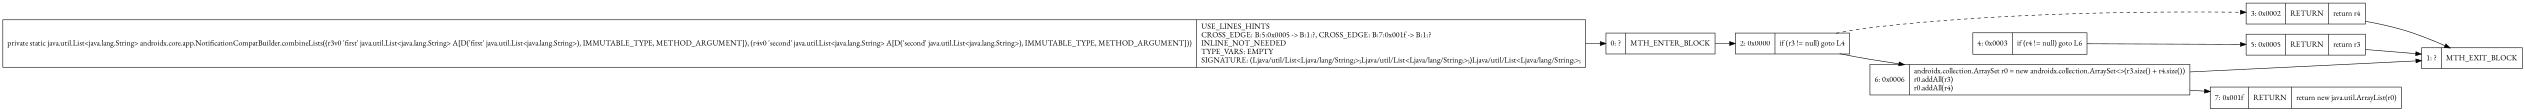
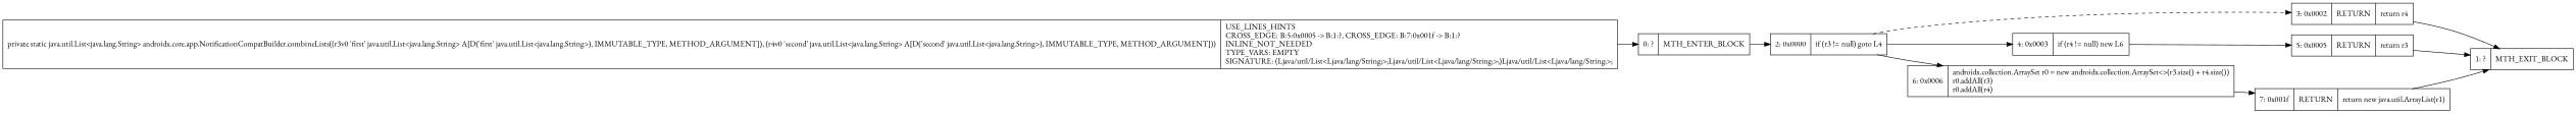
  digraph {
    fontname="EB Garamond"
    rankdir=LR
    node [fontname="EB Garamond" shape=record]
    edge [fontname="EB Garamond"]
    n1 [label="{0\:\ ?|MTH_ENTER_BLOCK\l}"]
    n2 [label="{2\:\ 0x0000|if (r3 != null) goto L4\l}"]
    n3 [label="{3\:\ 0x0002|RETURN\l|return r4\l}"]
-   n4 [label="{4\:\ 0x0003|if (r4 != null) goto L6\l}"]
+   n4 [label="{4\:\ 0x0003|if (r4 != null) new L6\l}"]
    n5 [label="{6\:\ 0x0006|androidx.collection.ArraySet r0 = new androidx.collection.ArraySet\<\>(r3.size() + r4.size())\lr0.addAll(r3)\lr0.addAll(r4)\l}"]
    n6 [label="{1\:\ ?|MTH_EXIT_BLOCK\l}"]
    n7 [label="{5\:\ 0x0005|RETURN\l|return r3\l}"]
-   n8 [label="{7\:\ 0x001f|RETURN\l|return new java.util.ArrayList(r0)\l}"]
+   n8 [label="{7\:\ 0x001f|RETURN\l|return new java.util.ArrayList(r1)\l}"]
    n9 [label="{private static java.util.List\<java.lang.String\> androidx.core.app.NotificationCompatBuilder.combineLists((r3v0 'first' java.util.List\<java.lang.String\> A[D('first' java.util.List\<java.lang.String\>), IMMUTABLE_TYPE, METHOD_ARGUMENT]), (r4v0 'second' java.util.List\<java.lang.String\> A[D('second' java.util.List\<java.lang.String\>), IMMUTABLE_TYPE, METHOD_ARGUMENT]))  | USE_LINES_HINTS\lCROSS_EDGE: B:5:0x0005 \-\> B:1:?, CROSS_EDGE: B:7:0x001f \-\> B:1:?\lINLINE_NOT_NEEDED\lTYPE_VARS: EMPTY\lSIGNATURE: (Ljava\/util\/List\<Ljava\/lang\/String;\>;Ljava\/util\/List\<Ljava\/lang\/String;\>;)Ljava\/util\/List\<Ljava\/lang\/String;\>;\l}"]
    n1 -> n2
    n2 -> n3 [style=dashed]
+   n2 -> n4
    n2 -> n5
    n3 -> n6
    n4 -> n7 [style=solid]
    n5 -> n8
    n7 -> n6
-   n5 -> n6
+   n8 -> n6
    n9 -> n1
  }
